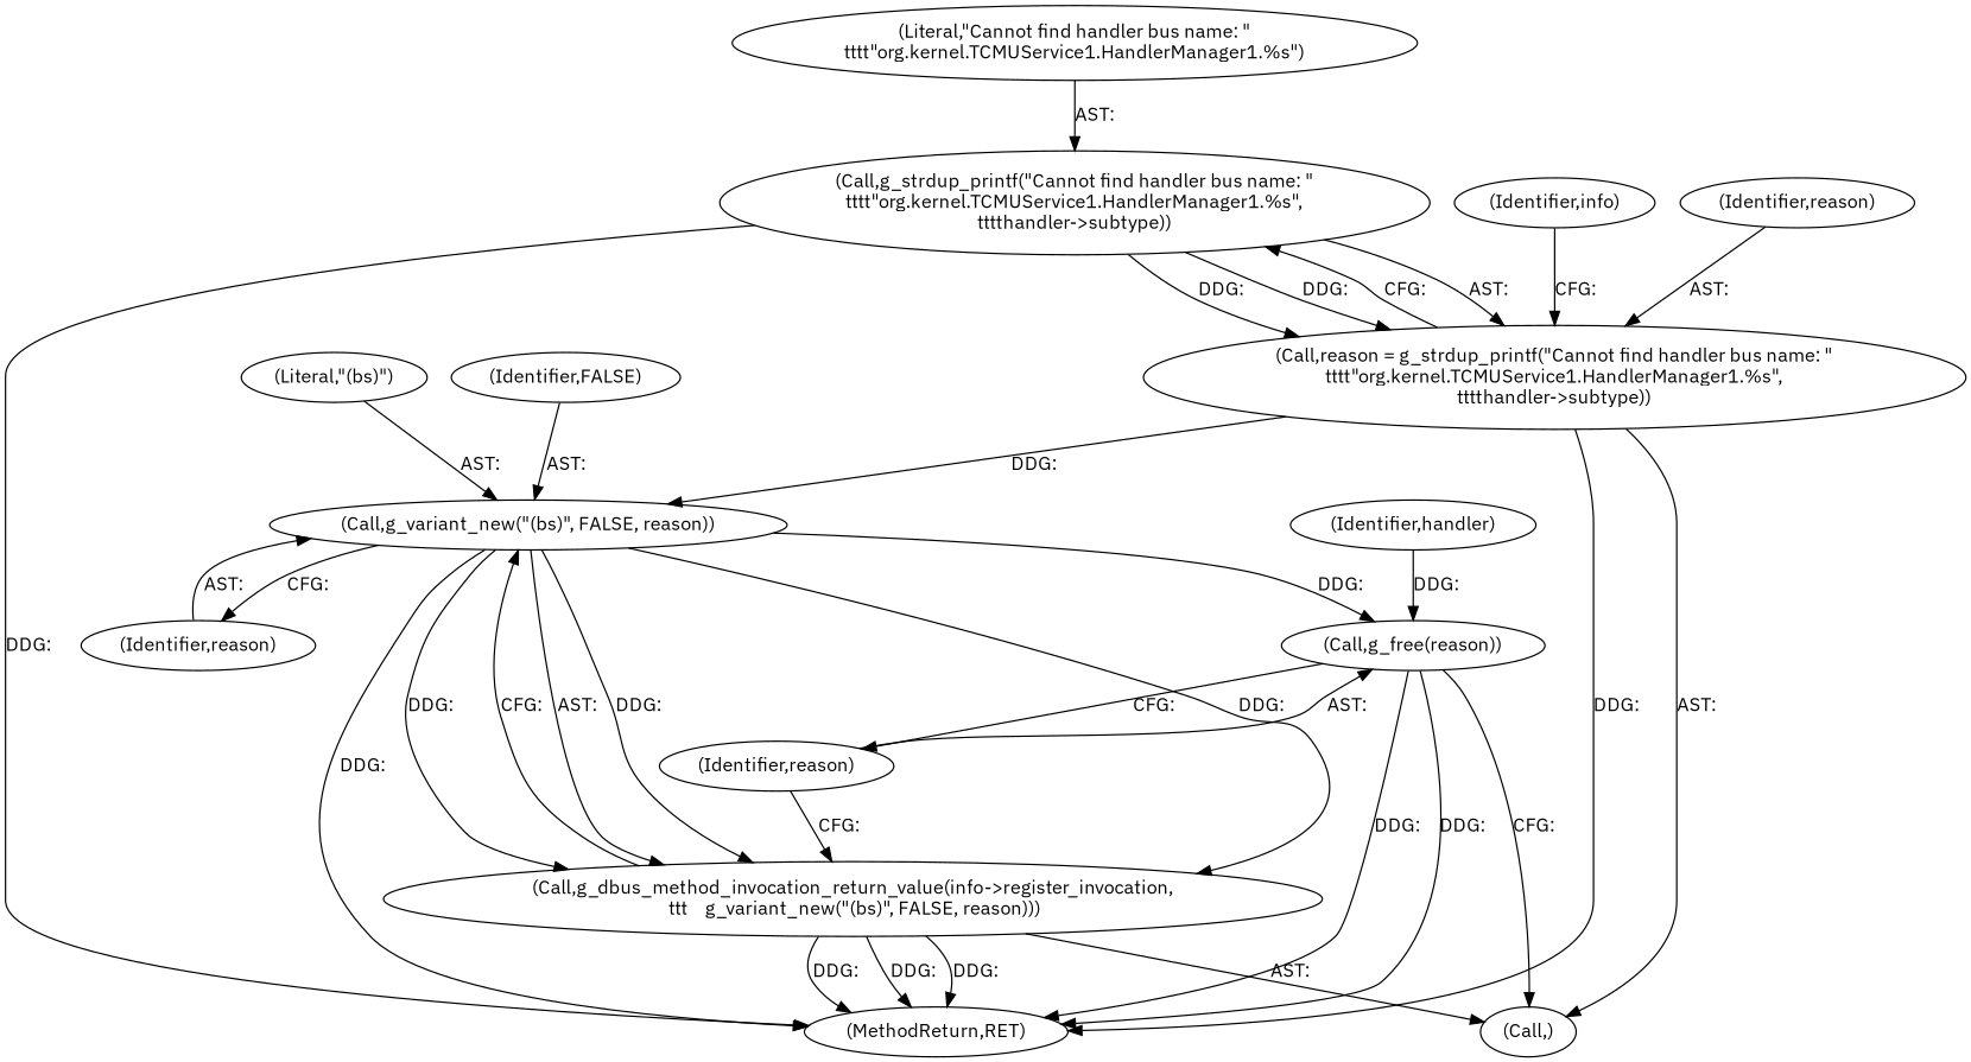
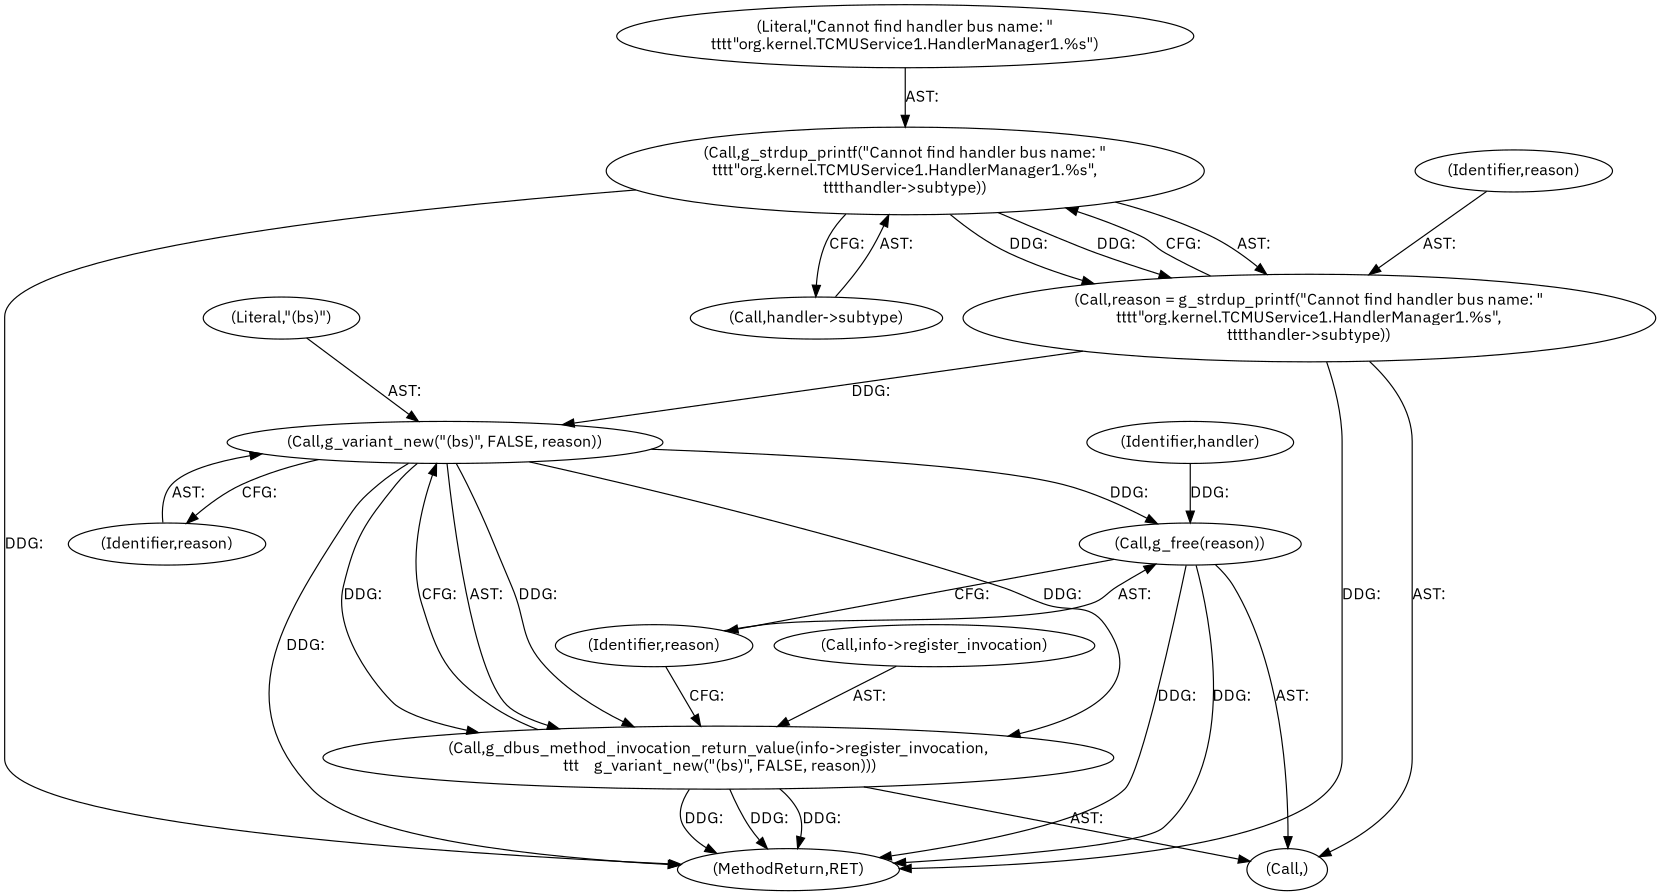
  digraph {
    fontname="IBM Plex Sans"
    node [fontname="IBM Plex Sans"]
    edge [fontname="IBM Plex Sans"]
    n1 [label="(Call,g_strdup_printf(\"Cannot find handler bus name: \"\n\t\t\t\t\"org.kernel.TCMUService1.HandlerManager1.%s\",\n\t\t\t\thandler->subtype))"]
    n2 [label="(Call,reason = g_strdup_printf(\"Cannot find handler bus name: \"\n\t\t\t\t\"org.kernel.TCMUService1.HandlerManager1.%s\",\n\t\t\t\thandler->subtype))"]
+   n3 [label="(Call,handler->subtype)"]
    n4 [label="(MethodReturn,RET)"]
    n5 [label="(Call,g_variant_new(\"(bs)\", FALSE, reason))"]
    n6 [label="(Call,)"]
    n7 [label="(Call,g_dbus_method_invocation_return_value(info->register_invocation,\n \t\t\t    g_variant_new(\"(bs)\", FALSE, reason)))"]
    n8 [label="(Call,g_free(reason))"]
    n9 [label="(Identifier,reason)"]
    n10 [label="(Identifier,reason)"]
-   n11 [label="(Identifier,info)"]
    n12 [label="(Literal,\"(bs)\")"]
    n13 [label="(Literal,\"Cannot find handler bus name: \"\n\t\t\t\t\"org.kernel.TCMUService1.HandlerManager1.%s\")"]
    n14 [label="(Identifier,reason)"]
    n15 [label="(Identifier,handler)"]
-   n17 [label="(Identifier,FALSE)"]
+   n16 [label="(Call,info->register_invocation)"]
    n1 -> n2 [label="AST: "]
    n1 -> n2 [label="DDG: "]
    n1 -> n2 [label="DDG: "]
+   n1 -> n3 [label="CFG: "]
    n1 -> n4 [label="DDG: "]
    n2 -> n1 [label="CFG: "]
    n2 -> n4 [label="DDG: "]
    n2 -> n5 [label="DDG: "]
    n2 -> n6 [label="AST: "]
+   n3 -> n1 [label="AST: "]
    n5 -> n4 [label="DDG: "]
    n5 -> n7 [label="AST: "]
    n5 -> n7 [label="DDG: "]
    n5 -> n7 [label="DDG: "]
    n5 -> n7 [label="DDG: "]
    n5 -> n8 [label="DDG: "]
    n5 -> n9 [label="CFG: "]
    n7 -> n4 [label="DDG: "]
    n7 -> n4 [label="DDG: "]
    n7 -> n4 [label="DDG: "]
    n7 -> n5 [label="CFG: "]
    n7 -> n6 [label="AST: "]
    n8 -> n4 [label="DDG: "]
    n8 -> n4 [label="DDG: "]
-   n8 -> n6 [label="CFG: "]
+   n8 -> n6 [label="AST: "]
    n8 -> n10 [label="CFG: "]
    n9 -> n5 [label="AST: "]
    n10 -> n7 [label="CFG: "]
    n10 -> n8 [label="AST: "]
-   n11 -> n2 [label="CFG: "]
    n12 -> n5 [label="AST: "]
    n13 -> n1 [label="AST: "]
    n14 -> n2 [label="AST: "]
    n15 -> n8 [label="DDG: "]
-   n17 -> n5 [label="AST: "]
+   n16 -> n7 [label="AST: "]
  }
